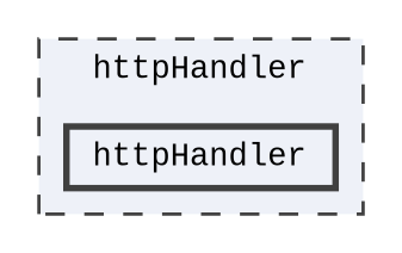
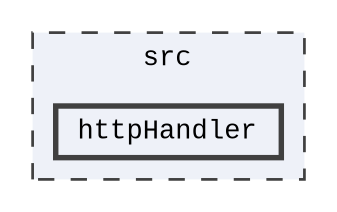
  digraph {
    compound=true
    fontname="Liberation Mono"
    n1 [color=grey25 fillcolor="#eef1f8" fontname="Liberation Mono" fontsize=10 height=0.2 label=httpHandler shape=box style="filled,bold" width=0.4]
    subgraph cluster_1 {
      bgcolor="#eef1f8"
      fontsize=10
-     label=httpHandler
+     label=src
      pencolor=grey25
      style="filled,dashed"
      n1
    }
  }
